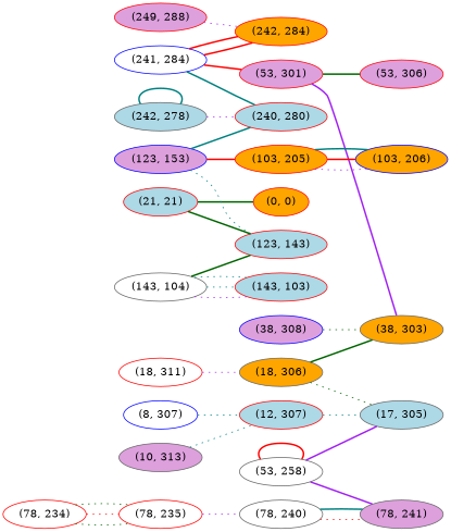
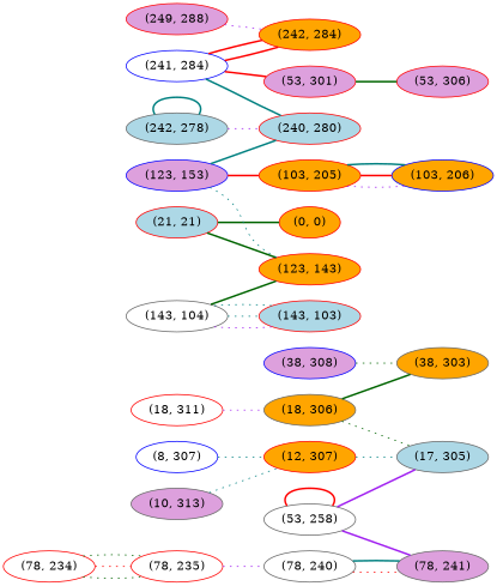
  graph {
    rankdir=LR
    node [color=red fillcolor=white style=filled]
    edge [color=teal style=bold weight=1]
    "(18, 306)" [color=gray40 fillcolor=orange]
    "(18, 311)"
    "(38, 303)" [color=gray40 fillcolor=orange]
    "(17, 305)" [color=gray40 fillcolor=lightblue]
    "(21, 21)" [fillcolor=lightblue]
    "(0, 0)" [fillcolor=orange]
-   "(123, 143)" [fillcolor=lightblue]
+   "(123, 143)" [fillcolor=orange]
    "(241, 284)" [color=blue]
    "(53, 301)" [fillcolor=plum]
    "(242, 284)" [fillcolor=orange]
    "(240, 280)" [fillcolor=lightblue]
    "(53, 306)" [fillcolor=plum]
    "(123, 153)" [color=blue fillcolor=plum]
    "(103, 205)" [fillcolor=orange]
    "(103, 206)" [color=blue fillcolor=orange]
    "(10, 313)" [color=gray40 fillcolor=plum]
-   "(12, 307)" [fillcolor=lightblue]
+   "(12, 307)" [fillcolor=orange]
    "(78, 234)"
    "(78, 235)"
    "(78, 240)" [color=gray40]
    "(53, 258)" [color=gray40]
    "(78, 241)" [color=gray40 fillcolor=plum]
    "(8, 307)" [color=blue]
    "(38, 308)" [color=blue fillcolor=plum]
    "(249, 288)" [fillcolor=plum]
    "(143, 104)" [color=gray40]
    "(143, 103)" [fillcolor=lightblue]
    "(242, 278)" [color=gray40 fillcolor=lightblue]
    "(18, 306)" -- "(38, 303)" [color=darkgreen]
    "(18, 306)" -- "(17, 305)" [color=darkgreen style=dotted]
    "(18, 311)" -- "(18, 306)" [color=purple style=dotted]
    "(21, 21)" -- "(0, 0)" [color=darkgreen weight=4]
    "(21, 21)" -- "(123, 143)" [color=darkgreen]
    "(241, 284)" -- "(53, 301)" [color=red]
    "(241, 284)" -- "(242, 284)" [color=red]
    "(241, 284)" -- "(242, 284)" [color=red]
    "(241, 284)" -- "(240, 280)"
-   "(53, 301)" -- "(38, 303)" [color=purple]
    "(53, 301)" -- "(53, 306)" [color=darkgreen]
    "(123, 153)" -- "(123, 143)" [style=dotted]
    "(123, 153)" -- "(240, 280)"
    "(123, 153)" -- "(103, 205)" [color=red]
    "(103, 205)" -- "(103, 206)" [color=purple style=dotted]
    "(103, 205)" -- "(103, 206)" [color=red]
    "(103, 205)" -- "(103, 206)"
    "(10, 313)" -- "(12, 307)" [style=dotted]
    "(12, 307)" -- "(17, 305)" [style=dotted]
    "(78, 234)" -- "(78, 235)" [color=darkgreen style=dotted]
    "(78, 234)" -- "(78, 235)" [color=red style=dotted]
    "(78, 234)" -- "(78, 235)" [color=darkgreen style=dotted]
    "(78, 235)" -- "(78, 240)" [color=purple style=dotted]
    "(78, 240)" -- "(78, 241)" [color=red style=dotted weight=2]
    "(78, 240)" -- "(78, 241)"
    "(53, 258)" -- "(17, 305)" [color=purple]
    "(53, 258)" -- "(53, 258)" [color=red weight=2]
    "(53, 258)" -- "(78, 241)" [color=purple]
    "(8, 307)" -- "(12, 307)" [style=dotted]
    "(38, 308)" -- "(38, 303)" [color=darkgreen style=dotted]
    "(249, 288)" -- "(242, 284)" [color=purple style=dotted]
    "(143, 104)" -- "(123, 143)" [color=darkgreen]
    "(143, 104)" -- "(143, 103)" [color=purple style=dotted]
    "(143, 104)" -- "(143, 103)" [style=dotted]
    "(143, 104)" -- "(143, 103)" [style=dotted]
    "(242, 278)" -- "(240, 280)" [color=purple style=dotted]
    "(242, 278)" -- "(242, 278)" [weight=2]
  }
